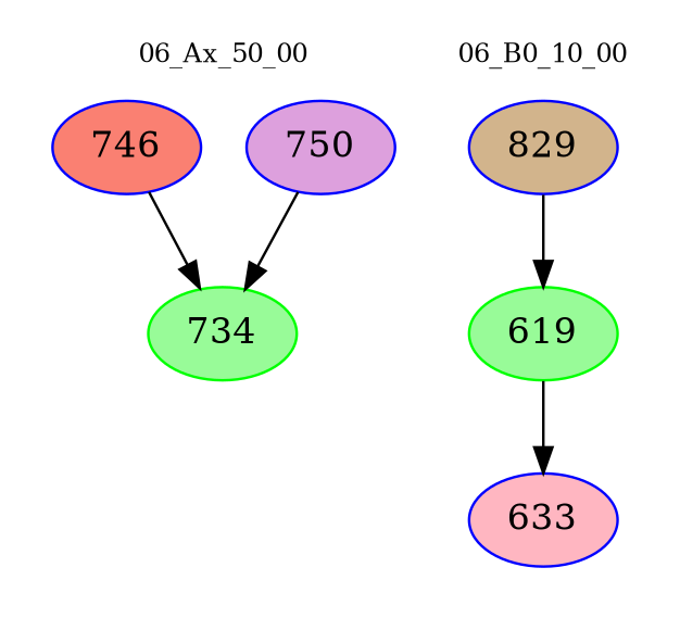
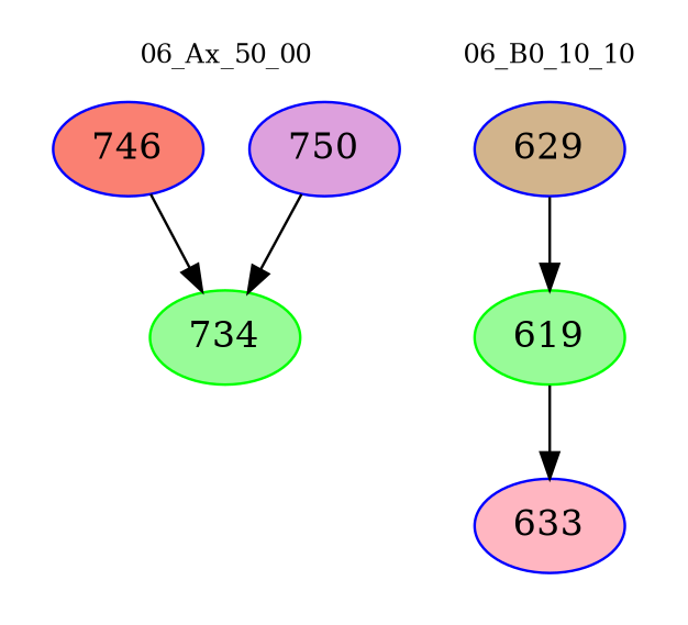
  digraph {
    node [color=blue fillcolor=palegreen style=filled]
    edge [color=black]
    n1 [fillcolor=plum label=750]
    n2 [color=green label=734]
    n3 [fillcolor=salmon label=746]
-   n4 [fillcolor=tan label=829]
+   n4 [fillcolor=tan label=629]
    n5 [color=green label=619]
    n6 [fillcolor=lightpink label=633]
    subgraph cluster_1 {
      color=white
      fontsize=10
      label="06_Ax_50_00"
      n1
      n2
      n3
    }
    subgraph cluster_2 {
      color=white
      fontsize=10
-     label="06_B0_10_00"
+     label="06_B0_10_10"
      n4
      n5
      n6
    }
    n1 -> n2
    n3 -> n2
    n4 -> n5
    n5 -> n6
  }
